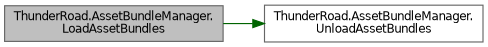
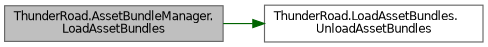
  digraph {
    rankdir=LR
    node [color=gray40 fontname=Helvetica fontsize=10 shape=record style=filled]
    n1 [fillcolor=grey75 fontcolor=black height=0.2 label="ThunderRoad.AssetBundleManager.\lLoadAssetBundles" width=0.4]
-   n2 [fillcolor=white height=0.2 label="ThunderRoad.AssetBundleManager.\lUnloadAssetBundles" width=0.4]
+   n2 [fillcolor=white height=0.2 label="ThunderRoad.LoadAssetBundles.\lUnloadAssetBundles" width=0.4]
    n1 -> n2 [color=darkgreen fontname=Helvetica fontsize=10 labelfontname=Helvetica labelfontsize=10 style=solid]
  }
